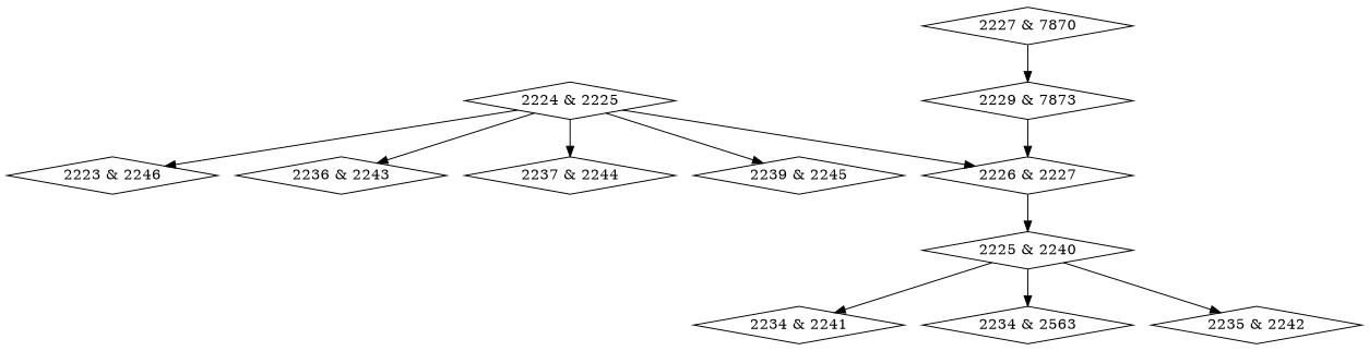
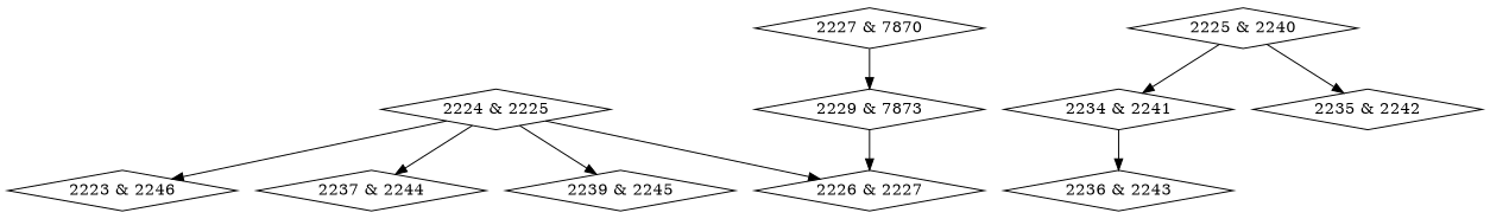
  digraph {
    node [shape=diamond]
    n1 [label="2223 & 2246"]
    n2 [label="2224 & 2225"]
    n3 [label="2236 & 2243"]
    n4 [label="2237 & 2244"]
    n5 [label="2239 & 2245"]
    n6 [label="2226 & 2227"]
    n7 [label="2225 & 2240"]
    n8 [label="2234 & 2241"]
-   n9 [label="2234 & 2563"]
    n10 [label="2235 & 2242"]
    n11 [label="2227 & 7870"]
    n12 [label="2229 & 7873"]
    n2 -> n1
-   n2 -> n3
+   n8 -> n3
    n2 -> n4
    n2 -> n5
    n2 -> n6
-   n6 -> n7
    n7 -> n8
-   n7 -> n9
    n7 -> n10
    n11 -> n12
    n12 -> n6
  }
